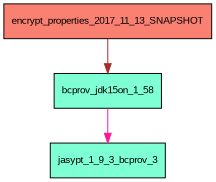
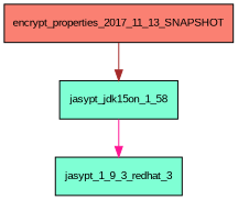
  digraph {
    fontname="Liberation Sans"
    node [fillcolor=aquamarine fontname="Liberation Sans" fontsize=10.0 shape=box style=filled]
    edge [fontname="Liberation Sans"]
    encrypt_properties_2017_11_13_SNAPSHOT [fillcolor=salmon]
-   bcprov_jdk15on_1_58
-   jasypt_1_9_3_redhat_3 [label=jasypt_1_9_3_bcprov_3]
+   bcprov_jdk15on_1_58 [label=jasypt_jdk15on_1_58]
+   jasypt_1_9_3_redhat_3
    encrypt_properties_2017_11_13_SNAPSHOT -> bcprov_jdk15on_1_58 [color=brown]
    bcprov_jdk15on_1_58 -> jasypt_1_9_3_redhat_3 [color=deeppink]
  }
